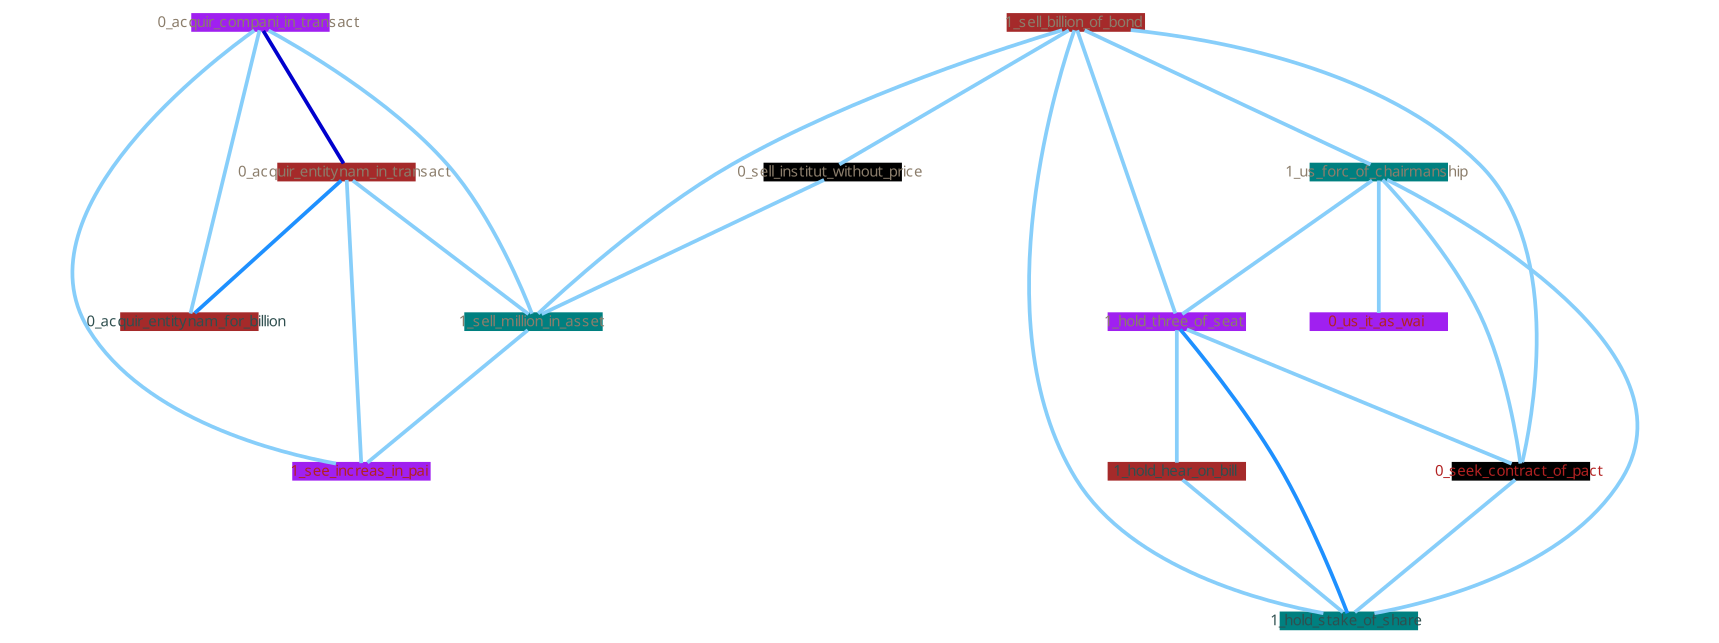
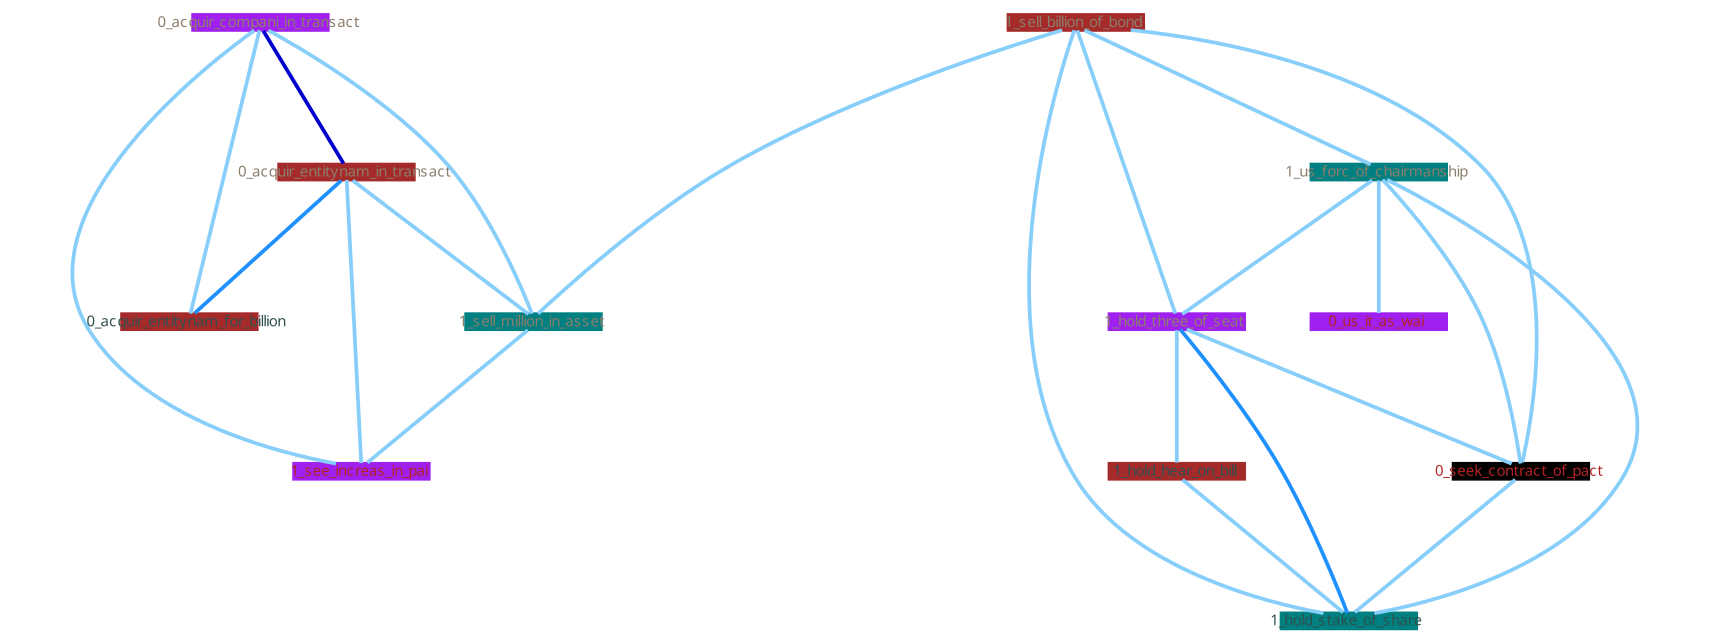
  graph {
    fontname="Noto Sans"
    node [color=brown fixedsize=true fontcolor="#8b7d6b" fontsize=4 shape=polygon style=filled fontname="Noto Sans"]
    edge [color="#87cefa" w=1 fontname="Noto Sans"]
    "1_sell_billion_of_bond " [height=.06 width=.5]
-   "0_sell_institut_without_price " [color=black height=.06 width=.5]
    "0_acquir_compani_in_transact " [color=purple height=.06 width=.5]
    "1_us_forc_of_chairmanship " [color=teal height=.06 width=.5]
    "1_hold_three_of_seat " [color=purple height=.06 width=.5]
    "0_acquir_entitynam_in_transact " [height=.06 width=.5]
    "1_sell_million_in_asset " [color=teal height=.06 width=.5]
    "0_seek_contract_of_pact " [color=black fontcolor="#b22222" height=.06 width=.5]
    "0_us_it_as_wai " [color=purple fontcolor="#b22222" height=.06 width=.5]
    "1_see_increas_in_pai " [color=purple fontcolor="#b22222" height=.06 width=.5]
    "1_hold_stake_of_share " [color=teal fontcolor="#2f4f4f" height=.06 width=.5]
    "0_acquir_entitynam_for_billion " [fontcolor="#2f4f4f" height=.06 width=.5]
    "1_hold_hear_on_bill " [fontcolor="#2f4f4f" height=.06 width=.5]
    subgraph sub_1 {
      "1_sell_billion_of_bond "
-     "0_sell_institut_without_price "
      "0_acquir_compani_in_transact "
      "1_us_forc_of_chairmanship "
      "1_hold_three_of_seat "
      "0_acquir_entitynam_in_transact "
      "1_sell_million_in_asset "
    }
    subgraph sub_2 {
      "0_seek_contract_of_pact "
      "0_us_it_as_wai "
      "1_see_increas_in_pai "
    }
-   "1_sell_billion_of_bond " -- "0_sell_institut_without_price "
    "1_sell_billion_of_bond " -- "1_us_forc_of_chairmanship "
    "1_sell_billion_of_bond " -- "1_hold_three_of_seat "
    "1_sell_billion_of_bond " -- "1_sell_million_in_asset "
    "1_sell_billion_of_bond " -- "0_seek_contract_of_pact "
    "1_sell_billion_of_bond " -- "1_hold_stake_of_share "
-   "0_sell_institut_without_price " -- "1_sell_million_in_asset "
    "0_acquir_compani_in_transact " -- "0_acquir_entitynam_in_transact " [color="#0000cd" w=3]
    "0_acquir_compani_in_transact " -- "1_sell_million_in_asset "
    "0_acquir_compani_in_transact " -- "1_see_increas_in_pai "
    "0_acquir_compani_in_transact " -- "0_acquir_entitynam_for_billion "
    "1_us_forc_of_chairmanship " -- "1_hold_three_of_seat "
    "1_us_forc_of_chairmanship " -- "0_seek_contract_of_pact "
    "1_us_forc_of_chairmanship " -- "0_us_it_as_wai "
    "1_us_forc_of_chairmanship " -- "1_hold_stake_of_share "
    "1_hold_three_of_seat " -- "0_seek_contract_of_pact "
    "1_hold_three_of_seat " -- "1_hold_stake_of_share " [color="#1e90ff" w=2]
    "1_hold_three_of_seat " -- "1_hold_hear_on_bill "
    "0_acquir_entitynam_in_transact " -- "1_sell_million_in_asset "
    "0_acquir_entitynam_in_transact " -- "1_see_increas_in_pai "
    "0_acquir_entitynam_in_transact " -- "0_acquir_entitynam_for_billion " [color="#1e90ff" w=2]
    "1_sell_million_in_asset " -- "1_see_increas_in_pai "
    "0_seek_contract_of_pact " -- "1_hold_stake_of_share "
    "1_hold_hear_on_bill " -- "1_hold_stake_of_share "
  }
